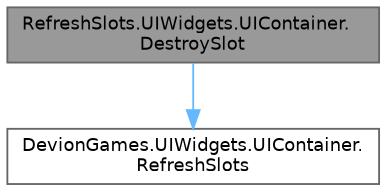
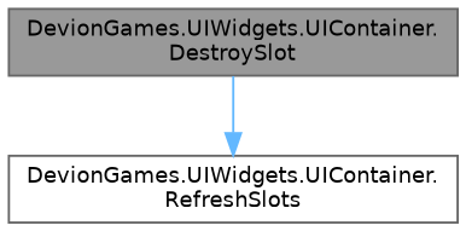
  digraph {
    rankdir=TB
    node [fontname=Helvetica fontsize=10 shape=box style=filled]
-   n1 [color=gray40 fillcolor=grey60 fontcolor=black height=0.2 label="RefreshSlots.UIWidgets.UIContainer.\lDestroySlot" width=0.4]
+   n1 [color=gray40 fillcolor=grey60 fontcolor=black height=0.2 label="DevionGames.UIWidgets.UIContainer.\lDestroySlot" width=0.4]
    n2 [color=grey40 fillcolor=white height=0.2 label="DevionGames.UIWidgets.UIContainer.\lRefreshSlots" width=0.4]
    n1 -> n2 [color=steelblue1 fontname=Helvetica fontsize=10 labelfontname=Helvetica labelfontsize=10 style=solid]
  }
